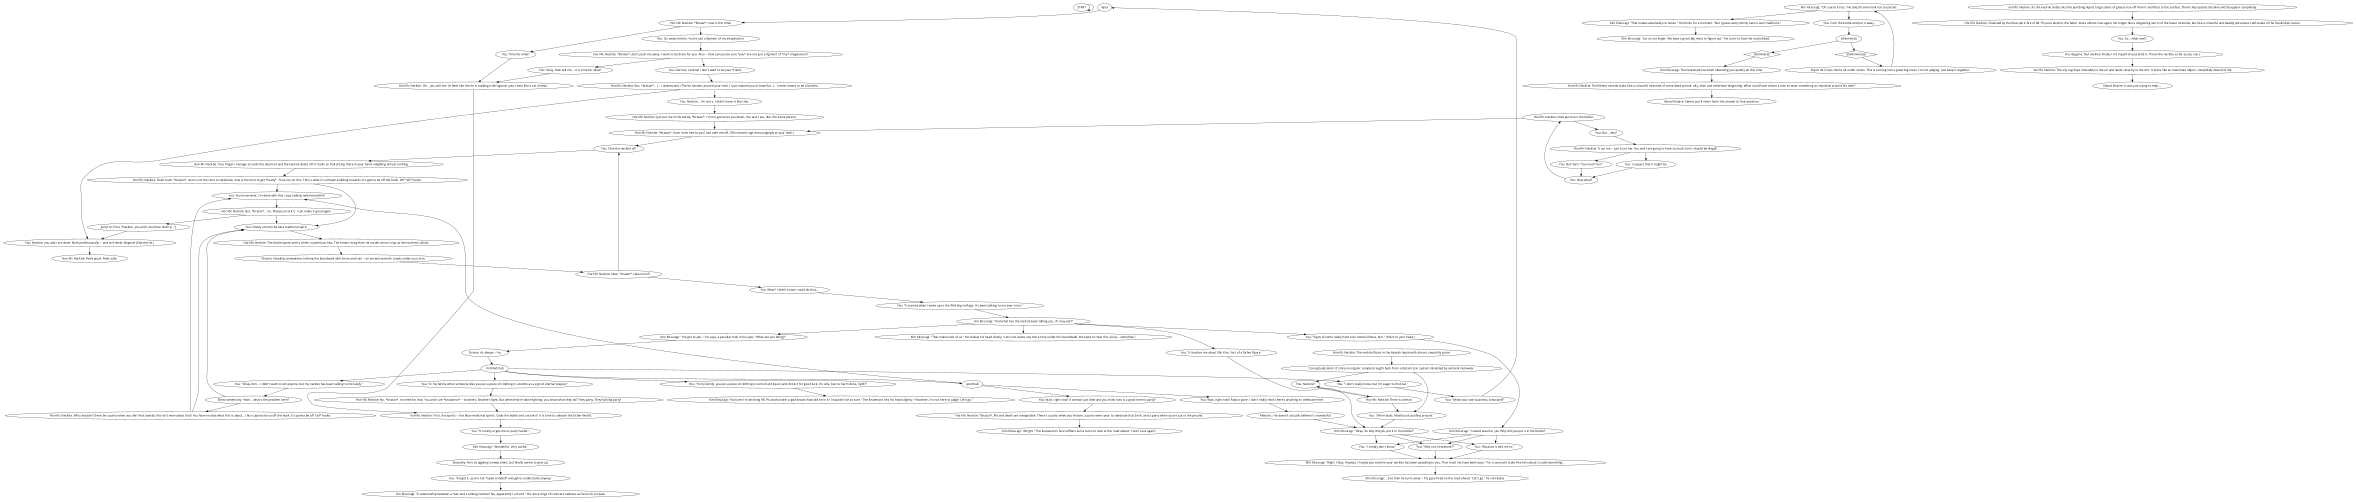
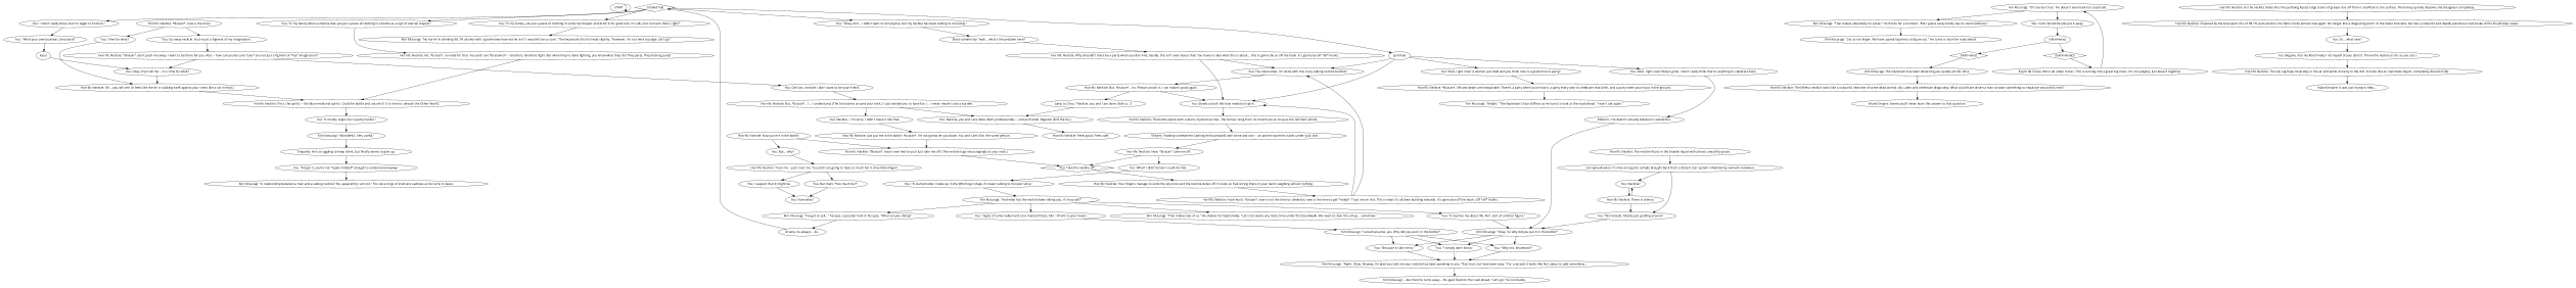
  digraph {
    fontname="Open Sans"
    node [fontname="Open Sans"]
    edge [fontname="Open Sans"]
    n1 [label=START]
    n2 [label=input]
    n3 [label="Horrific Necktie: *Bratan*, now is the time!"]
    n4 [label="You: Go away necktie. You're just a figment of my imagination."]
    n5 [label="You: Time for what?"]
    n6 [label="Kim Kitsuragi: \"Alright.\" The lieutenant's face stiffens as he turns to look at the road ahead. \"I won't ask again.\""]
    n7 [label="Electrochemistry: Yeah... what's the problem here?"]
    n8 [label="Horrific Necktie: Why shouldn't there be a party when you die? And, beside, this isn't even about that! You have no idea what this is about... this is gonna be so off the hook. It's gonna be off *all* hooks."]
    n9 [label="You: You know what, I'm done with this crazy talking necktie bullshit!"]
    n10 [label="You: Slowly uncork the blue medicinal spirit."]
    n11 [label="Kim Kitsuragi: \"Of course it has.\" He doesn't even look too surprised."]
    n12 [label="Kim Kitsuragi: \"That makes absolutely no sense.\" He thinks for a moment. \"But I guess every family has its own traditions.\""]
    n13 [label="You: Cork the bottle and put it away."]
    n14 [label="Kim Kitsuragi: \"Let us not linger. We have a great big mess to figure out.\" He turns to face the road ahead."]
    n15 [label="IsKimHere()"]
    n16 [label="Kim Kitsuragi: ...but then he turns away -- his gaze fixed on the road ahead. \"Let's go,\" he concludes."]
    n17 [label="Esprit de Corps: We're all under stress. This is turning into a great big mess. I'm not judging. Just keep it together."]
    n18 [label="Horrific Necktie: Feels good. Feels safe."]
    n19 [label="Horrific Necktie: The lifeless necktie looks like a colourful intestine of some dead animal: oily, alien and otherwise disgusting. What could have driven a man to wear something so repulsive around his neck?"]
    n20 [label="Inland Empire: Seems you'll never learn the answer to that question."]
    n21 [label="Empathy: He's struggling to keep silent, but finally seems to give up."]
    n22 [label="You: \"Forget it, you're not *open-minded* enough to understand anyway.\""]
    n23 [label="Kim Kitsuragi: \"A relationship between a man and a talking necktie? No, apparently I am not.\" His voice rings of insincere sadness as he turns to leave."]
    n24 [label="Rhetoric: He doesn't actually believe it's wonderful."]
    n25 [label="Kim Kitsuragi: \"Okay. So why did you put it in the bottle?\""]
    n26 [label="You: \"I simply don't know.\""]
    n27 [label="You: \"Why not, lieutenant?\""]
    n28 [label="You: \"Because it told me to.\""]
    n29 [label="Horrific Necktie: Hush-hush, *bratan*, now is not the time to celebrate, now is the time to get *ready*. Trust me on this. This is what it's all been building towards. It's gonna be off the hook. Off *all* hooks."]
    n30 [label="Horrific Necktie: But, *bratan*... no. Please uncork it. I can make it good again."]
    n31 [label="Horrific Necktie: The bottle opens with a silent, mysterious hiss. The fumes rising from its mouth are as crisp as the northern winds."]
    n32 [label="You: Now what?"]
    n33 [label="Horrific Necktie: Now put me in the bottle."]
    n34 [label="Horrific Necktie: *Bratan*, have I ever lied to you? Just take me off. (The necktie tugs encouragingly at your neck.)"]
    n35 [label="You: But... why?"]
    n36 [label="Horrific Necktie: Just put me in the bottle, *bratan*. I'm not gonna let you down. You and I are, like, the same person."]
-   n37 [label="You: Take the necktie off."]
+   n37 [label="You: Take the necktie off." shape=diamond]
    n38 [label="Horrific Necktie: No, *bratan*, no need for that. You and I are *bratannoi* -- brothers. Brothers fight. But when they're done fighting, you know what they do? They party. They fucking party!"]
    n39 [label="Horrific Necktie: First, the spirits -- the blue medicinal spirits. Grab the bottle and uncork it! It is time to unleash the Other-World."]
    n40 [label="You: \"It mostly urges me to party harder.\""]
    n41 [label="Kim Kitsuragi: \"I've got to ask...\" he says, a peculiar look in his eyes. \"What are you doing?\""]
    n42 [label="Drama: As always -- lie."]
-   n43 [label="Untitled hub"]
+   n43 [label="Untitled hub" shape=diamond]
    n44 [label="Kim Kitsuragi: \"Wonderful. Very useful.\""]
    n45 [label=spirithub]
    n46 [label="You: Wait, right now? A woman just died and you think now is a good time to party?"]
    n47 [label="You: Wait, right now? Ruby's gone. I don't really think there's anything to celebrate here."]
    n48 [label="Horrific Necktie: *Bratan*, life and death are inseparable. There's a party when you're born, a party every year to celebrate that birth, and a party when you're put in the ground."]
    n49 [label="You: \"Mind your own business, binoclard!\""]
    n50 [label="Kim Kitsuragi: \"That makes two of us.\" He shakes his head slowly. \"Let's not waste any more time under this boardwalk. We need to clear this all up... somehow.\""]
    n51 [label="You: \"We're buds. Mostly just goofing around.\""]
    n52 [label="IsKimHere()" shape=diamond]
    n53 [label="!(IsKimHere())" shape=diamond]
    n54 [label="You: \"It started when I woke up in the Whirling-in-Rags. It's been talking to me ever since.\""]
    n55 [label="Kim Kitsuragi: \"And what has the necktie been telling you, if I may ask?\""]
    n56 [label="You: \"Signs of some really hard core mental illness, Kim.\" (Point to your head.)"]
    n57 [label="You: \"It teaches me about life, Kim. Sort of a father figure.\""]
    n58 [label="Horrific Necktie: Your fingers manage to undo the oily knot and the necktie slides off. It looks so frail sitting there in your hand, weighing almost nothing."]
    n59 [label="You: Begone, foul necktie! Finally I rid myself of you! (End it. Throw the necktie as far as you can.)"]
    n60 [label="Horrific Necktie: The oily rag flaps miserably in the air and lands close by in the dirt. It looks like an inanimate object, completely devoid of life."]
    n61 [label="Inland Empire: It was just trying to help...."]
    n62 [label="Horrific Necktie: The necktie floats in the blueish liquid with almost unearthly grace."]
    n63 [label="Conceptualization: It's like an organic sample brought back from a distant star system inhabited by sentient neckwear."]
    n64 [label="You: Necktie?"]
    n65 [label="Kim Kitsuragi: \"No harm? In drinking 98.7% alcohol with a god-knows-how-old tie in it? I wouldn't be so sure.\" The lieutenant tilts his head slightly. \"However, I'm not here to judge. Let's go.\""]
    n66 [label="You: What? I didn't know I could do that..."]
    n67 [label="You: Get lost, necktie! I don't want to be your friend."]
    n68 [label="Horrific Necktie: But, *bratan*... I... I understand. (The tie loosens around your neck.) I just wanted you to have fun. I... I never meant to be a burden."]
    n69 [label="You: Necktie, you and I are done. Both professionally -- and as friends. Begone! (End the tie.)"]
    n70 [label="You: Necktie... I'm sorry. I didn't mean it like that."]
    n71 [label="You: \"In my family when someone dies you put a piece of clothing in a bottle as a sign of eternal respect.\""]
    n72 [label="You: \"Okay, Kim... I didn't want to tell anyone, but my necktie has been talking to me lately.\""]
    n73 [label="You: \"I don't really know, but I'm eager to find out.\""]
    n74 [label="You: \"In my family, you put a piece of clothing in some hard liquor and drink it for good luck. It's silly, but no harm done, right?\""]
    n75 [label="Jump to: [You: \"Necktie, you and I are done. Both p...\"]"]
    n76 [label="Kim Kitsuragi: \"Right. Okay. Anyway, I'm glad you told me your necktie has been speaking to you. That must not have been easy.\" For a second it looks like he's about to add something..."]
    n77 [label="You: I suspect that it might be."]
    n78 [label="You: So... what next?"]
    n79 [label="Shivers: Howling somewhere, lashing the boardwalk with brine and rain -- an ancient warmth crawls under your skin."]
    n80 [label="Horrific Necktie: Now, *bratan*, take me off."]
    n81 [label="Kim Kitsuragi: \"I would assume, yes. Why did you put it in the bottle?\""]
    n82 [label="Horrific Necktie: *Bratan*, don't push me away. I want to be there for you. Also -- how can you be sure *you* are not just a figment of *my* imagination?"]
    n83 [label="You: Okay, then tell me -- it is time for what?"]
    n84 [label="Horrific Necktie: There is silence."]
    n85 [label="Horrific Necktie: Trust me -- just trust me. You and I are going to have so much fun it should be illegal!"]
    n86 [label="You: But that's *too much fun*."]
    n87 [label="Horrific Necktie: Oh... you will see. (It feels like the tie is rubbing itself against your chest like a cat in heat.)"]
    n88 [label="Kim Kitsuragi: The lieutenant has been observing you quietly all this time."]
    n89 [label="Horrific Necktie: As the necktie slides into the purifying liquid, large stains of grease rise off from it and float to the surface. There they quickly dissolve and disappear completely."]
    n90 [label="Horrific Necktie: Cleansed by the blue spirit-fire of 98.7% pure alcohol, the fabric looks almost new again. No longer like a disgusting worm of the lower intestine, but like a colourful and deadly poisonous reef-snake of the Insulindian ocean."]
    n1 -> n1
-   n2 -> n3
+   n2 -> n83
    n3 -> n4
    n3 -> n5
    n4 -> n82
    n5 -> n87
    n7 -> n8
    n8 -> n9
    n8 -> n10
    n9 -> n30
    n10 -> n31
    n11 -> n12
    n11 -> n13
    n12 -> n14
    n13 -> n15
    n15 -> n52
    n15 -> n53
    n17 -> n11
    n19 -> n20
    n21 -> n22
    n22 -> n23
    n24 -> n25
    n25 -> n26
    n25 -> n27
    n25 -> n28
    n26 -> n76
    n27 -> n76
    n28 -> n76
    n29 -> n9
    n29 -> n10
    n30 -> n10
    n30 -> n75
    n31 -> n79
-   n32 -> n33
    n33 -> n34
    n33 -> n35
    n34 -> n37
    n35 -> n85
    n36 -> n34
    n37 -> n58
    n38 -> n39
    n39 -> n40
    n40 -> n44
    n41 -> n42
    n42 -> n43
    n43 -> n45
    n43 -> n71
    n43 -> n72
    n43 -> n73
    n43 -> n74
    n44 -> n21
    n45 -> n9
-   n7 -> n10
+   n45 -> n10
    n45 -> n46
    n45 -> n47
    n46 -> n48
    n47 -> n24
    n48 -> n6
    n49 -> n2
    n51 -> n25
    n52 -> n88
    n53 -> n17
    n54 -> n55
    n55 -> n41
    n55 -> n50
    n55 -> n56
    n55 -> n57
    n56 -> n81
    n57 -> n25
    n58 -> n29
    n59 -> n60
    n60 -> n61
    n62 -> n63
    n63 -> n51
    n63 -> n64
    n64 -> n84
    n66 -> n54
    n67 -> n68
    n68 -> n69
    n68 -> n70
    n69 -> n18
    n70 -> n36
    n71 -> n38
    n72 -> n7
    n73 -> n49
    n74 -> n65
    n75 -> n69
    n76 -> n16
    n77 -> n32
    n78 -> n59
    n79 -> n80
    n80 -> n37
    n80 -> n66
    n81 -> n26
    n81 -> n27
    n81 -> n28
    n82 -> n67
    n82 -> n83
    n83 -> n87
    n84 -> n51
    n84 -> n64
    n85 -> n77
    n85 -> n86
    n86 -> n32
    n87 -> n39
    n88 -> n19
    n89 -> n90
    n90 -> n78
  }
